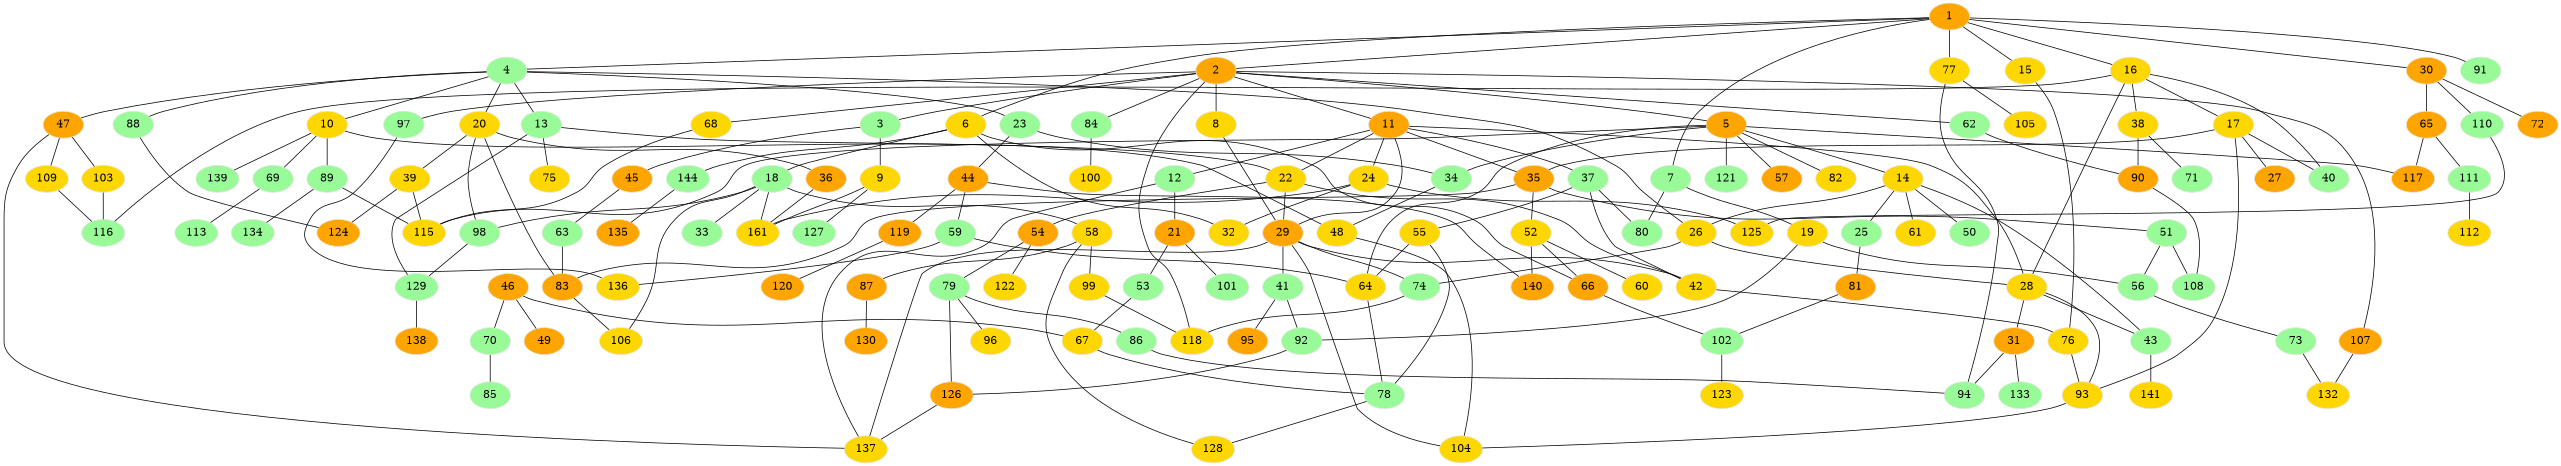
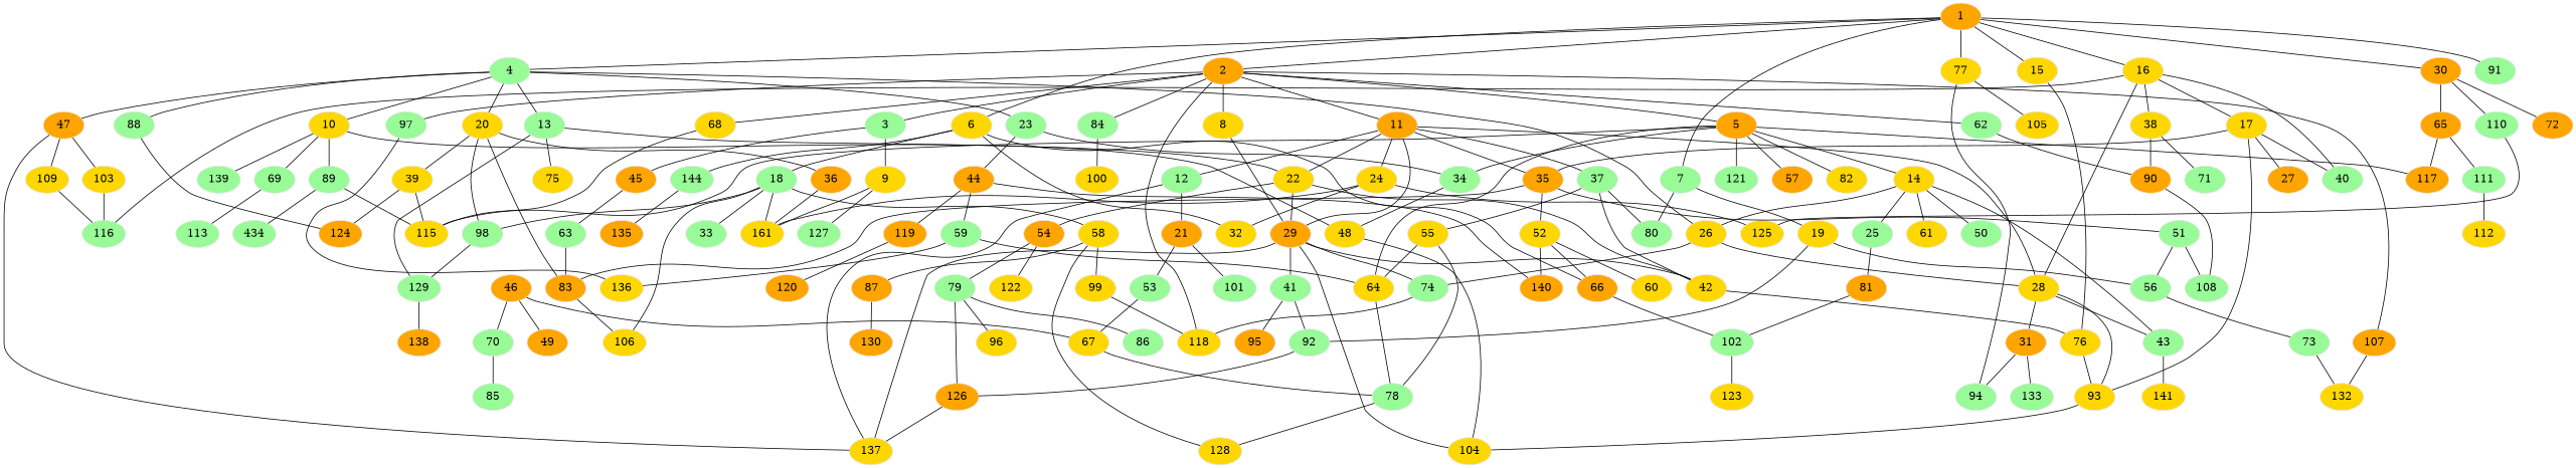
  graph {
    node [color=gray90 fillcolor=palegreen style=filled]
    1 [fillcolor=orange]
    2 [fillcolor=orange]
    4
    6 [fillcolor=gold]
    7
    15 [fillcolor=gold]
    16 [fillcolor=gold]
    30 [fillcolor=orange]
    77 [fillcolor=gold]
    91
    3
    5 [fillcolor=orange]
    8 [fillcolor=gold]
    11 [fillcolor=orange]
    62
    68 [fillcolor=gold]
    84
    97
    107 [fillcolor=orange]
    118 [fillcolor=gold]
    10 [fillcolor=gold]
    13
    20 [fillcolor=gold]
    23
    26 [fillcolor=gold]
    47 [fillcolor=orange]
    88
    18
    32 [fillcolor=gold]
    66 [fillcolor=orange]
    n31 [label=144]
    19 [fillcolor=gold]
    80
    76 [fillcolor=gold]
    28 [fillcolor=gold]
    17 [fillcolor=gold]
    38 [fillcolor=gold]
    40
    116
    65 [fillcolor=orange]
    72 [fillcolor=orange]
    110
    94
    105 [fillcolor=gold]
    9 [fillcolor=gold]
    45 [fillcolor=orange]
    14 [fillcolor=gold]
    34
    57 [fillcolor=orange]
    64 [fillcolor=gold]
    82 [fillcolor=gold]
    115 [fillcolor=gold]
    117 [fillcolor=orange]
    121
    29 [fillcolor=orange]
    12
    22 [fillcolor=gold]
    24 [fillcolor=gold]
    35 [fillcolor=orange]
    37
    90 [fillcolor=orange]
    100 [fillcolor=gold]
    136 [fillcolor=gold]
    132 [fillcolor=gold]
    127
    n66 [fillcolor=gold label=161]
    63
    48 [fillcolor=gold]
    69
    89
    139
    75 [fillcolor=gold]
    129
    98
    36 [fillcolor=orange]
    39 [fillcolor=gold]
    83 [fillcolor=orange]
    44 [fillcolor=orange]
    74
    137 [fillcolor=gold]
    103 [fillcolor=gold]
    109 [fillcolor=gold]
    124 [fillcolor=orange]
    25
    43
    50
    61 [fillcolor=gold]
    78
    33
    58 [fillcolor=gold]
    106 [fillcolor=gold]
    102
    135 [fillcolor=orange]
    56
    92
    42 [fillcolor=gold]
    41
    104 [fillcolor=gold]
    113
-   134
+   134 [label=434]
    21 [fillcolor=orange]
    54 [fillcolor=orange]
    125 [fillcolor=gold]
    93 [fillcolor=gold]
    31 [fillcolor=orange]
    51
    52 [fillcolor=gold]
    55 [fillcolor=gold]
    53
    101
    138 [fillcolor=orange]
    81 [fillcolor=orange]
    141 [fillcolor=gold]
    27 [fillcolor=orange]
    71
    87 [fillcolor=orange]
    99 [fillcolor=gold]
    128 [fillcolor=gold]
    73
    126 [fillcolor=orange]
    67 [fillcolor=gold]
    79
    122 [fillcolor=gold]
    59
    119 [fillcolor=orange]
    140 [fillcolor=orange]
    133
    95 [fillcolor=orange]
    111
    46 [fillcolor=orange]
    49 [fillcolor=orange]
    70
    108
    60 [fillcolor=gold]
    120 [fillcolor=orange]
    85
    86
    96 [fillcolor=gold]
    130 [fillcolor=orange]
    112 [fillcolor=gold]
    123 [fillcolor=gold]
    1 -- 2
    1 -- 4
    1 -- 6
    1 -- 7
    1 -- 15
    1 -- 16
    1 -- 30
    1 -- 77
    1 -- 91
    2 -- 3
    2 -- 5
    2 -- 8
    2 -- 11
    2 -- 62
    2 -- 68
    2 -- 84
    2 -- 97
    2 -- 107
    2 -- 118
    4 -- 10
    4 -- 13
    4 -- 20
    4 -- 23
    4 -- 26
    4 -- 47
    4 -- 88
    6 -- 18
    6 -- 32
    6 -- 66
    6 -- n31
    7 -- 19
    7 -- 80
    15 -- 76
    16 -- 28
    16 -- 17
    16 -- 38
    16 -- 40
    16 -- 116
    30 -- 65
    30 -- 72
    30 -- 110
    77 -- 94
    77 -- 105
    3 -- 9
    3 -- 45
    5 -- 14
    5 -- 34
    5 -- 57
    5 -- 64
    5 -- 82
    5 -- 115
    5 -- 117
    5 -- 121
    8 -- 29
    11 -- 28
    11 -- 29
    11 -- 12
    11 -- 22
    11 -- 24
    11 -- 35
    11 -- 37
    62 -- 90
    68 -- 115
    84 -- 100
    97 -- 136
    107 -- 132
    10 -- 48
    10 -- 69
    10 -- 89
    10 -- 139
    13 -- 22
    13 -- 75
    13 -- 129
    20 -- 98
    20 -- 36
    20 -- 39
    20 -- 83
    23 -- 34
    23 -- 44
    26 -- 28
    26 -- 74
    47 -- 137
    47 -- 103
    47 -- 109
    88 -- 124
    18 -- n66
    18 -- 98
    18 -- 33
    18 -- 58
    18 -- 106
    66 -- 102
    n31 -- 135
    19 -- 56
    19 -- 92
    76 -- 93
    28 -- 43
    28 -- 93
    28 -- 31
    17 -- 40
    17 -- 35
    17 -- 93
    17 -- 27
    38 -- 90
    38 -- 71
    65 -- 117
    65 -- 111
    110 -- 125
    9 -- 127
    9 -- n66
    45 -- 63
    14 -- 26
    14 -- 25
    14 -- 43
    14 -- 50
    14 -- 61
    34 -- 48
    64 -- 78
    29 -- 74
    29 -- 137
    29 -- 42
    29 -- 41
    29 -- 104
    12 -- 137
    12 -- 21
    22 -- 29
    22 -- 42
    22 -- 54
    24 -- 32
    24 -- n66
    24 -- 125
    35 -- 83
    35 -- 51
    35 -- 52
    37 -- 80
    37 -- 42
    37 -- 55
    90 -- 108
    63 -- 83
    48 -- 104
    69 -- 113
    89 -- 115
    89 -- 134
    129 -- 138
    98 -- 129
    36 -- n66
    39 -- 115
    39 -- 124
    83 -- 106
    44 -- 59
    44 -- 119
    44 -- 140
    74 -- 118
    103 -- 116
    109 -- 116
    25 -- 81
    43 -- 141
    78 -- 128
    58 -- 87
    58 -- 99
    58 -- 128
    102 -- 123
    56 -- 73
    92 -- 126
    42 -- 76
    41 -- 92
    41 -- 95
    21 -- 53
    21 -- 101
    54 -- 79
    54 -- 122
    93 -- 104
    31 -- 94
    31 -- 133
    51 -- 56
    51 -- 108
    52 -- 66
    52 -- 140
    52 -- 60
    55 -- 64
    55 -- 78
    53 -- 67
    81 -- 102
    87 -- 130
    99 -- 118
    73 -- 132
    126 -- 137
    67 -- 78
    79 -- 126
    79 -- 86
    79 -- 96
    59 -- 64
    59 -- 136
    119 -- 120
    111 -- 112
    46 -- 67
    46 -- 49
    46 -- 70
    70 -- 85
-   86 -- 94
  }
